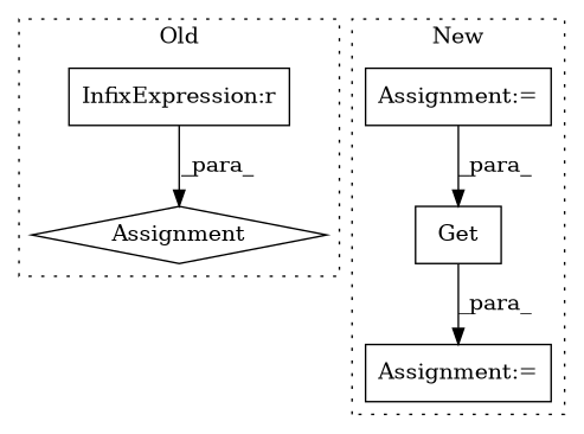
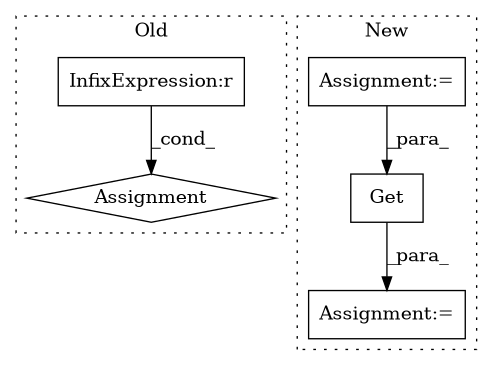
  digraph {
    node [a=7 l=1 shape=box]
    n1 [a=25 l="4,2" label=Assignment s="7856,7881" shape=diamond]
    n2 [a=27 l=4 label="InfixExpression:r" s=7876]
    n3 [a=32 l="4,1" label=Get s="9091,9179"]
    n4 [label="Assignment:=" s=9072]
    n5 [label="Assignment:=" s=8813]
    subgraph cluster_1 {
      label=Old
      style=dotted
      n1
      n2
    }
    subgraph cluster_2 {
      label=New
      style=dotted
      n3
      n4
      n5
    }
-   n2 -> n1 [label=_para_]
+   n2 -> n1 [label=_cond_]
    n3 -> n4 [label=_para_]
    n5 -> n3 [label=_para_]
  }
